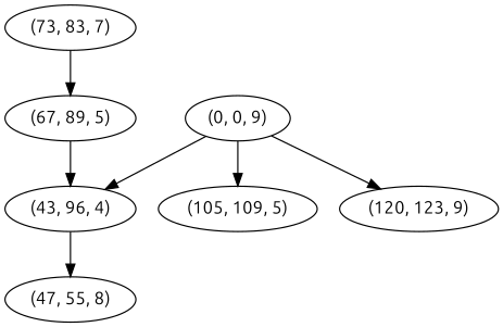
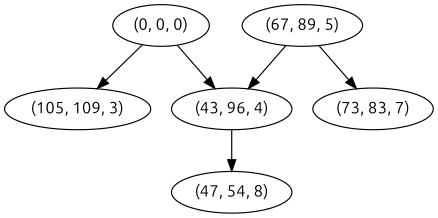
  digraph {
    fontname=Ubuntu
    node [fontname=Ubuntu]
    edge [fontname=Ubuntu]
-   "(0, 0, 0)" [label="(0, 0, 9)"]
+   "(0, 0, 0)"
    "(43, 96, 4)"
-   "(105, 109, 3)" [label="(105, 109, 5)"]
-   "(120, 123, 9)"
-   "(47, 54, 8)" [label="(47, 55, 8)"]
+   "(105, 109, 3)"
+   "(47, 54, 8)"
    "(67, 89, 5)"
    n7 [label="(73, 83, 7)"]
    "(0, 0, 0)" -> "(43, 96, 4)"
    "(0, 0, 0)" -> "(105, 109, 3)"
-   "(0, 0, 0)" -> "(120, 123, 9)"
    "(43, 96, 4)" -> "(47, 54, 8)"
    "(67, 89, 5)" -> "(43, 96, 4)"
-   n7 -> "(67, 89, 5)"
+   "(67, 89, 5)" -> n7
  }
